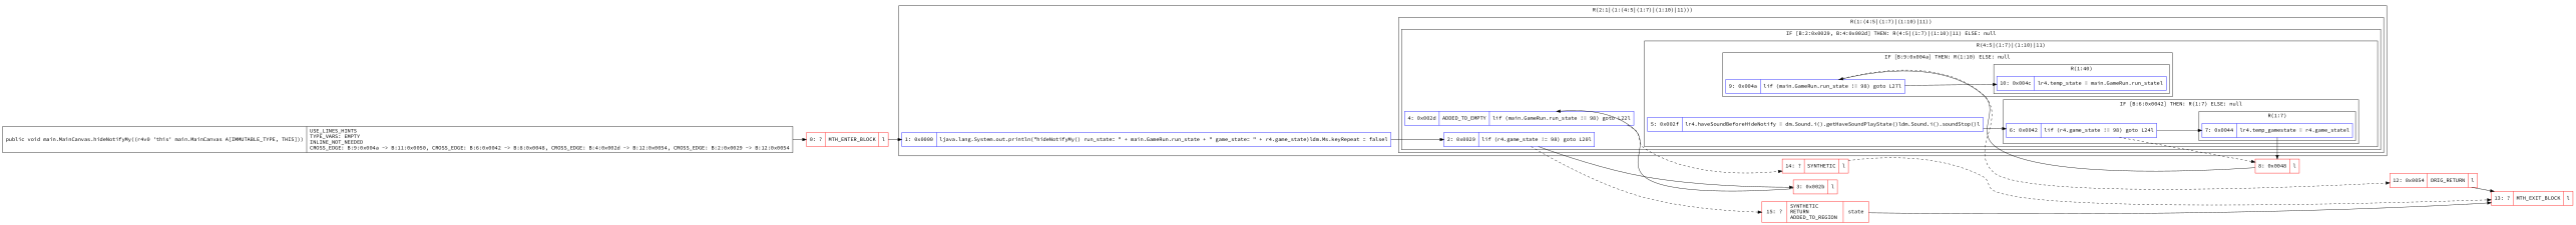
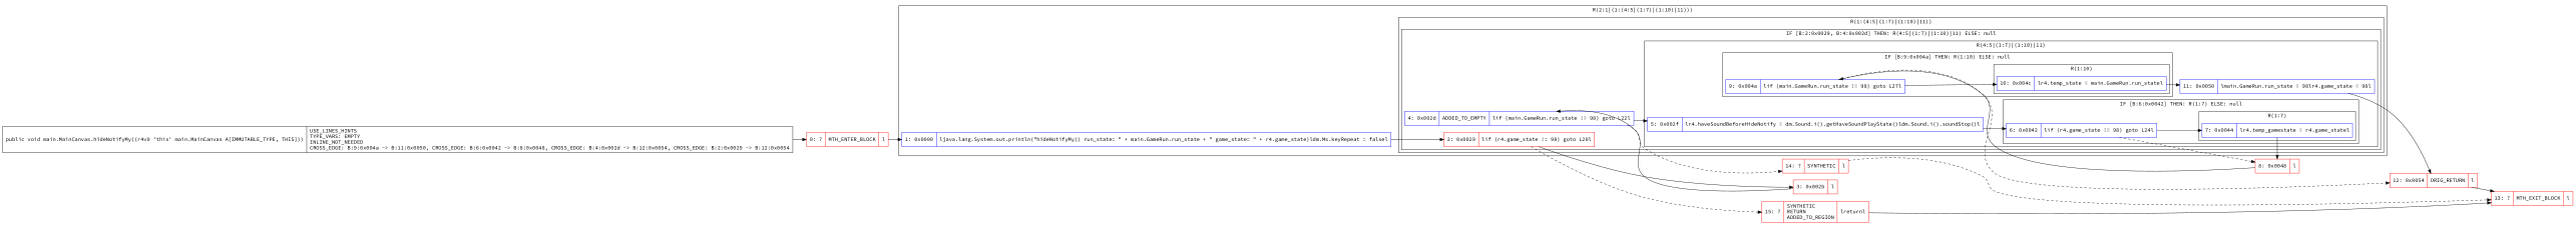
  digraph {
    fontname="Source Code Pro"
    rankdir=LR
    node [color=blue fontname="Source Code Pro" shape=record]
    edge [fontname="Source Code Pro"]
    n1 [label="{7\:\ 0x0044|lr4.temp_gamestate = r4.game_statel}"]
    n2 [label="{6\:\ 0x0042|lif (r4.game_state != 98) goto L24l}"]
    n3 [label="{10\:\ 0x004c|lr4.temp_state = main.GameRun.run_statel}"]
    n4 [label="{9\:\ 0x004a|lif (main.GameRun.run_state != 98) goto L27l}"]
    n5 [label="{5\:\ 0x002f|lr4.haveSoundBeforeHideNotify = dm.Sound.i().getHaveSoundPlayState()ldm.Sound.i().soundStop()l}"]
-   n7 [label="{2\:\ 0x0029|lif (r4.game_state != 98) goto L20l}"]
+   n6 [label="{11\:\ 0x0050|lmain.GameRun.run_state = 98lr4.game_state = 98l}"]
+   n7 [color=red label="{2\:\ 0x0029|lif (r4.game_state != 98) goto L20l}"]
    n8 [label="{4\:\ 0x002d|ADDED_TO_EMPTY\l|lif (main.GameRun.run_state != 98) goto L22l}"]
    n9 [label="{1\:\ 0x0000|ljava.lang.System.out.println(\"hideNotifyMy() run_state= \" + main.GameRun.run_state + \" game_state= \" + r4.game_state)ldm.Ms.keyRepeat = falsel}"]
    n10 [color=red label="{8\:\ 0x0048|l}"]
    n11 [color=red label="{12\:\ 0x0054|ORIG_RETURN\l|l}"]
    n12 [color=red label="{3\:\ 0x002b|l}"]
-   n13 [color=red label="{15\:\ ?|SYNTHETIC\lRETURN\lADDED_TO_REGION\l|state}"]
+   n13 [color=red label="{15\:\ ?|SYNTHETIC\lRETURN\lADDED_TO_REGION\l|lreturnl}"]
    n14 [color=red label="{14\:\ ?|SYNTHETIC\l|l}"]
    n15 [color=red label="{13\:\ ?|MTH_EXIT_BLOCK\l|l}"]
    n16 [color=red label="{0\:\ ?|MTH_ENTER_BLOCK\l|l}"]
    n17 [label="{public void main.MainCanvas.hideNotifyMy((r4v0 'this' main.MainCanvas A[IMMUTABLE_TYPE, THIS]))  | USE_LINES_HINTS\lTYPE_VARS: EMPTY\lINLINE_NOT_NEEDED\lCROSS_EDGE: B:9:0x004a \-\> B:11:0x0050, CROSS_EDGE: B:6:0x0042 \-\> B:8:0x0048, CROSS_EDGE: B:4:0x002d \-\> B:12:0x0054, CROSS_EDGE: B:2:0x0029 \-\> B:12:0x0054\l}" color=""]
    subgraph cluster_1 {
      label="R(2:1|(1:(4:5|(1:7)|(1:10)|11)))"
      n9
      subgraph cluster_2 {
        label="R(1:(4:5|(1:7)|(1:10)|11))"
        subgraph cluster_3 {
          label="IF [B:2:0x0029, B:4:0x002d] THEN: R(4:5|(1:7)|(1:10)|11) ELSE: null"
          n7
          n8
          subgraph cluster_4 {
            label="R(4:5|(1:7)|(1:10)|11)"
            n5
+           n6
            subgraph cluster_5 {
              label="IF [B:6:0x0042] THEN: R(1:7) ELSE: null"
              n2
              subgraph cluster_6 {
                label="R(1:7)"
                n1
              }
            }
            subgraph cluster_7 {
              label="IF [B:9:0x004a] THEN: R(1:10) ELSE: null"
              n4
              subgraph cluster_8 {
-               label="R(1:40)"
+               label="R(1:10)"
                n3
              }
            }
          }
        }
      }
    }
    n1 -> n10
    n2 -> n1
    n2 -> n10 [style=dashed]
+   n3 -> n6
    n4 -> n3
    n4 -> n11 [style=dashed]
    n5 -> n2
+   n6 -> n11
    n7 -> n12
    n7 -> n13 [style=dashed]
+   n8 -> n5
    n8 -> n14 [style=dashed]
    n9 -> n7
    n10 -> n4
    n11 -> n15
    n12 -> n8
    n13 -> n15
    n14 -> n15 [style=dashed]
    n16 -> n9
    n17 -> n16
  }
